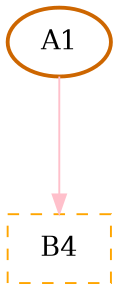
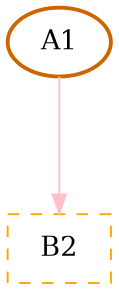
  digraph {
    mindist=1.0
    nodesep=0.6
    rankdir=TB
    ranksep=1.0
    root=Demo
    node [cpu=0 fillcolor=white]
    A1 [beamin=0 beamproc=beamA bpcstart=0 bpentry=false bpexit=false bpid=0 color=darkorange3 evtno=0 fid=1 flags="0x00402002" gid=33 par="0x00000000041209a0" patentry=true patexit=false pattern=patternA penwidth=2 reqnobeam=0 shape=oval sid=0 style=filled tef=2068673551 toffs=0 type=tmsg vacc=0]
-   B2 [color=orange flags="0x00008013" section=registers shape=rectangle style="dashed, filled" type=global label=B4]
+   B2 [color=orange flags="0x00008013" section=registers shape=rectangle style="dashed, filled" type=global]
    A1 -> B2 [color=pink type=dynpar0]
  }
